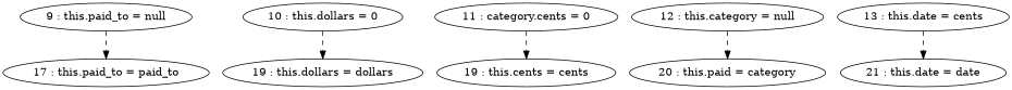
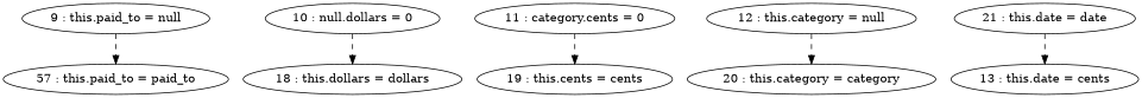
  digraph {
    edge [style=dashed]
    "9 : this.paid_to = null"
-   "17 : this.paid_to = paid_to"
-   "10 : this.dollars = 0"
-   "18 : this.dollars = dollars" [label="19 : this.dollars = dollars"]
+   "17 : this.paid_to = paid_to" [label="57 : this.paid_to = paid_to"]
+   "10 : this.dollars = 0" [label="10 : null.dollars = 0"]
+   "18 : this.dollars = dollars"
    n5 [label="11 : category.cents = 0"]
    "19 : this.cents = cents"
    "12 : this.category = null"
-   "20 : this.category = category" [label="20 : this.paid = category"]
+   "20 : this.category = category"
    n9 [label="13 : this.date = cents"]
    "21 : this.date = date"
    "9 : this.paid_to = null" -> "17 : this.paid_to = paid_to"
    "10 : this.dollars = 0" -> "18 : this.dollars = dollars"
    n5 -> "19 : this.cents = cents"
    "12 : this.category = null" -> "20 : this.category = category"
-   n9 -> "21 : this.date = date"
+   "21 : this.date = date" -> n9
  }
